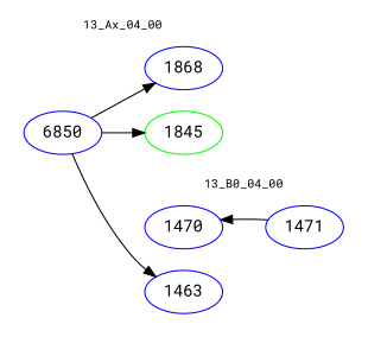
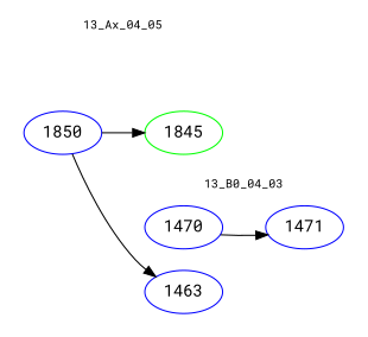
  digraph {
    fontname="Roboto Mono"
    rankdir=LR
    node [color=blue fontname="Roboto Mono"]
    edge [color=black fontname="Roboto Mono"]
-   n1 [label=6850]
+   n1 [label=1850]
    n2 [color=green label=1845]
-   n3 [label=1868]
    n4 [label=1470]
    n5 [label=1463]
    n6 [label=1471]
    subgraph cluster_1 {
      color=white
      fontsize=10
-     label="13_Ax_04_00"
+     label="13_Ax_04_05"
      n1
      n2
-     n3
    }
    subgraph cluster_2 {
      color=white
      fontsize=10
-     label="13_B0_04_00"
+     label="13_B0_04_03"
      n4
      n5
      n6
    }
    n1 -> n2
-   n1 -> n3
    n1 -> n5
-   n6 -> n4
+   n4 -> n6
  }
